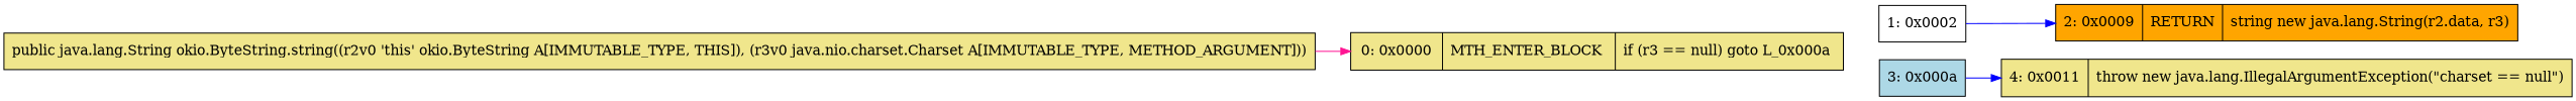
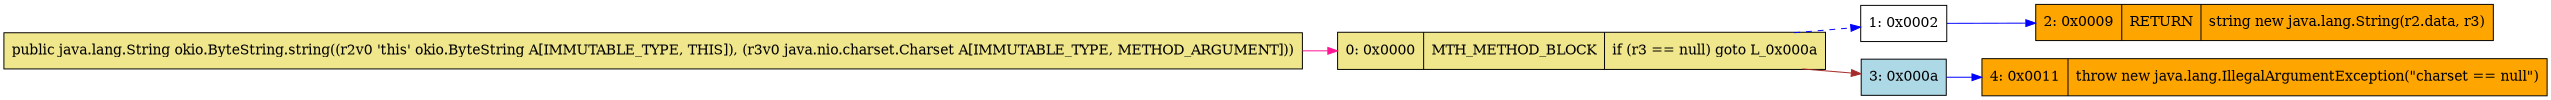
  digraph {
    rankdir=LR
    node [fillcolor=khaki shape=record style=filled]
    edge [color=blue]
-   n1 [label="{0\:\ 0x0000|MTH_ENTER_BLOCK\l|if (r3 == null) goto L_0x000a\l}"]
+   n1 [label="{0\:\ 0x0000|MTH_METHOD_BLOCK\l|if (r3 == null) goto L_0x000a\l}"]
    n2 [fillcolor=white label="{1\:\ 0x0002}"]
    n3 [fillcolor=lightblue label="{3\:\ 0x000a}"]
    n4 [fillcolor=orange label="{2\:\ 0x0009|RETURN\l|string new java.lang.String(r2.data, r3)\l}"]
-   n5 [label="{4\:\ 0x0011|throw new java.lang.IllegalArgumentException(\"charset == null\")\l}"]
+   n5 [fillcolor=orange label="{4\:\ 0x0011|throw new java.lang.IllegalArgumentException(\"charset == null\")\l}"]
    n6 [label="{public java.lang.String okio.ByteString.string((r2v0 'this' okio.ByteString A[IMMUTABLE_TYPE, THIS]), (r3v0 java.nio.charset.Charset A[IMMUTABLE_TYPE, METHOD_ARGUMENT])) }"]
+   n1 -> n2 [style=dashed]
+   n1 -> n3 [color=brown]
    n2 -> n4
    n3 -> n5
    n6 -> n1 [color=deeppink]
  }
